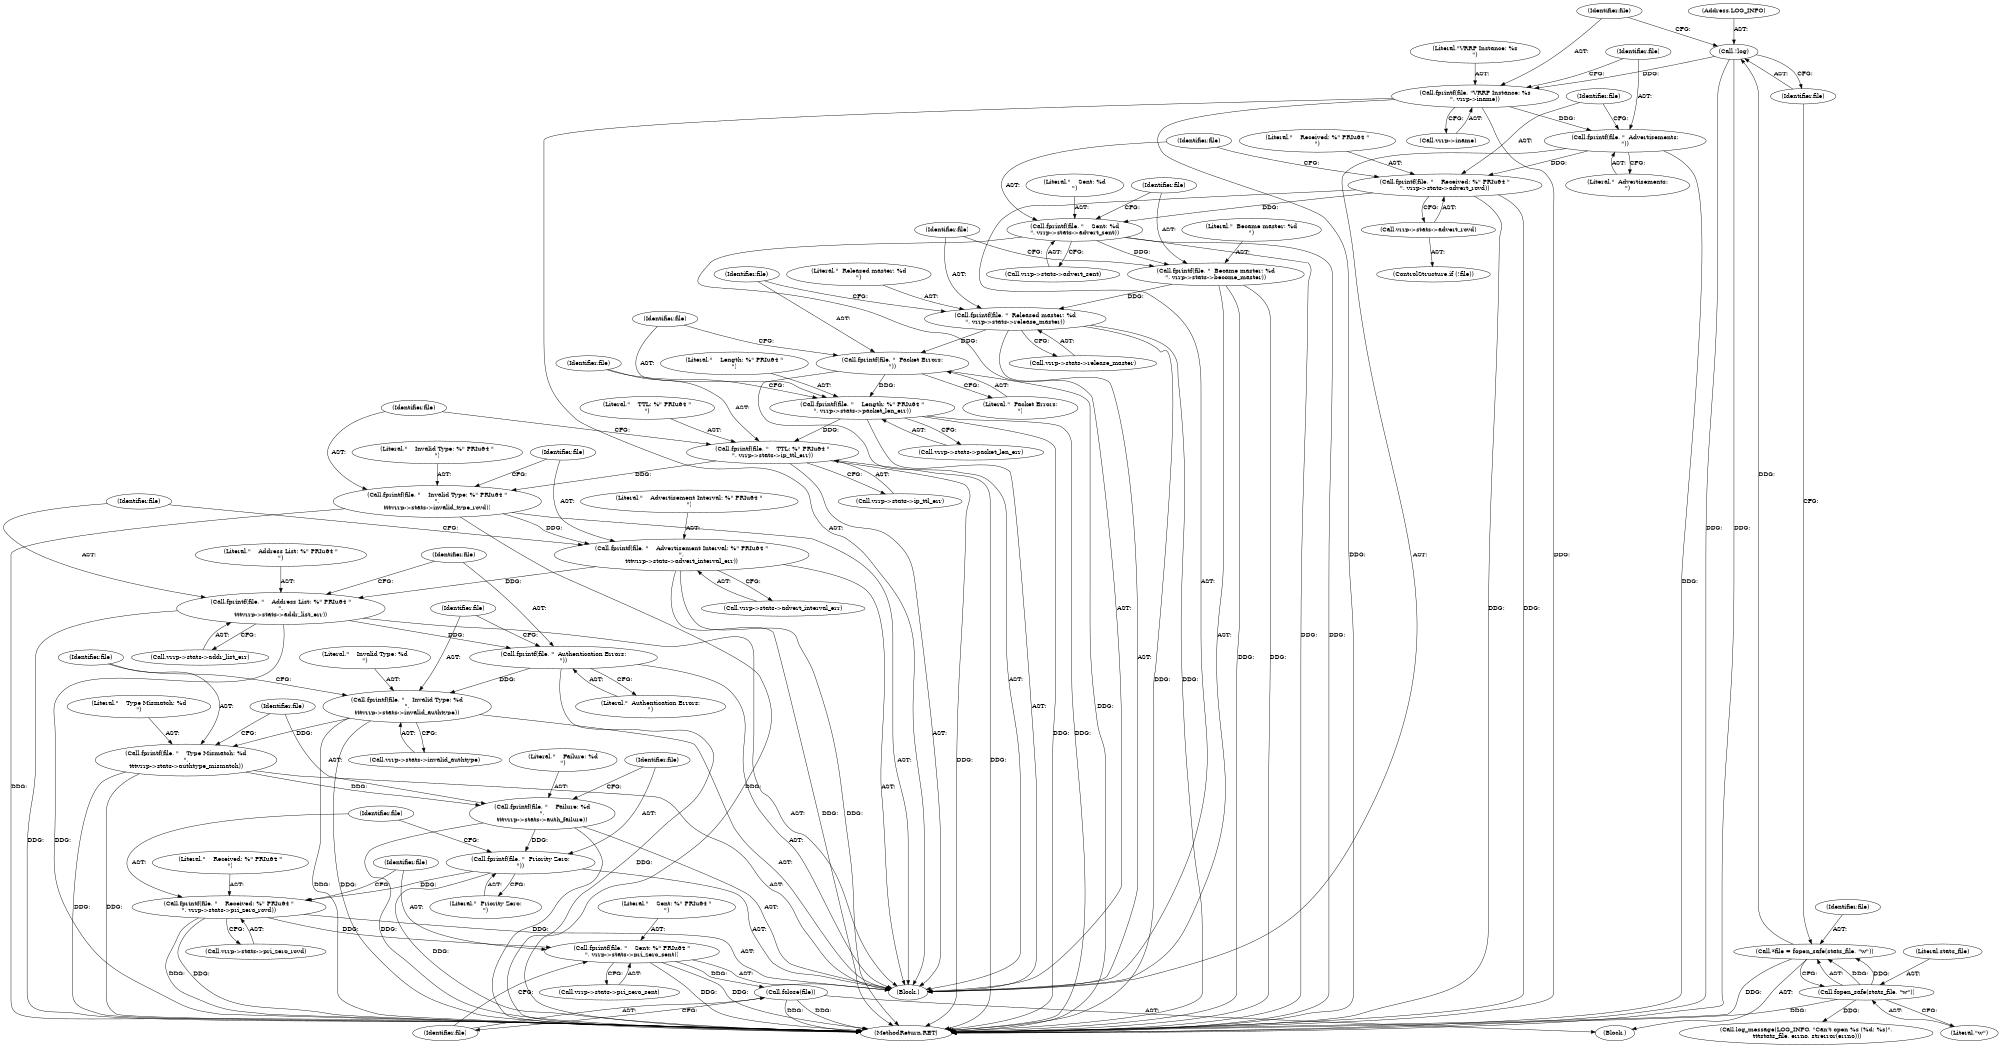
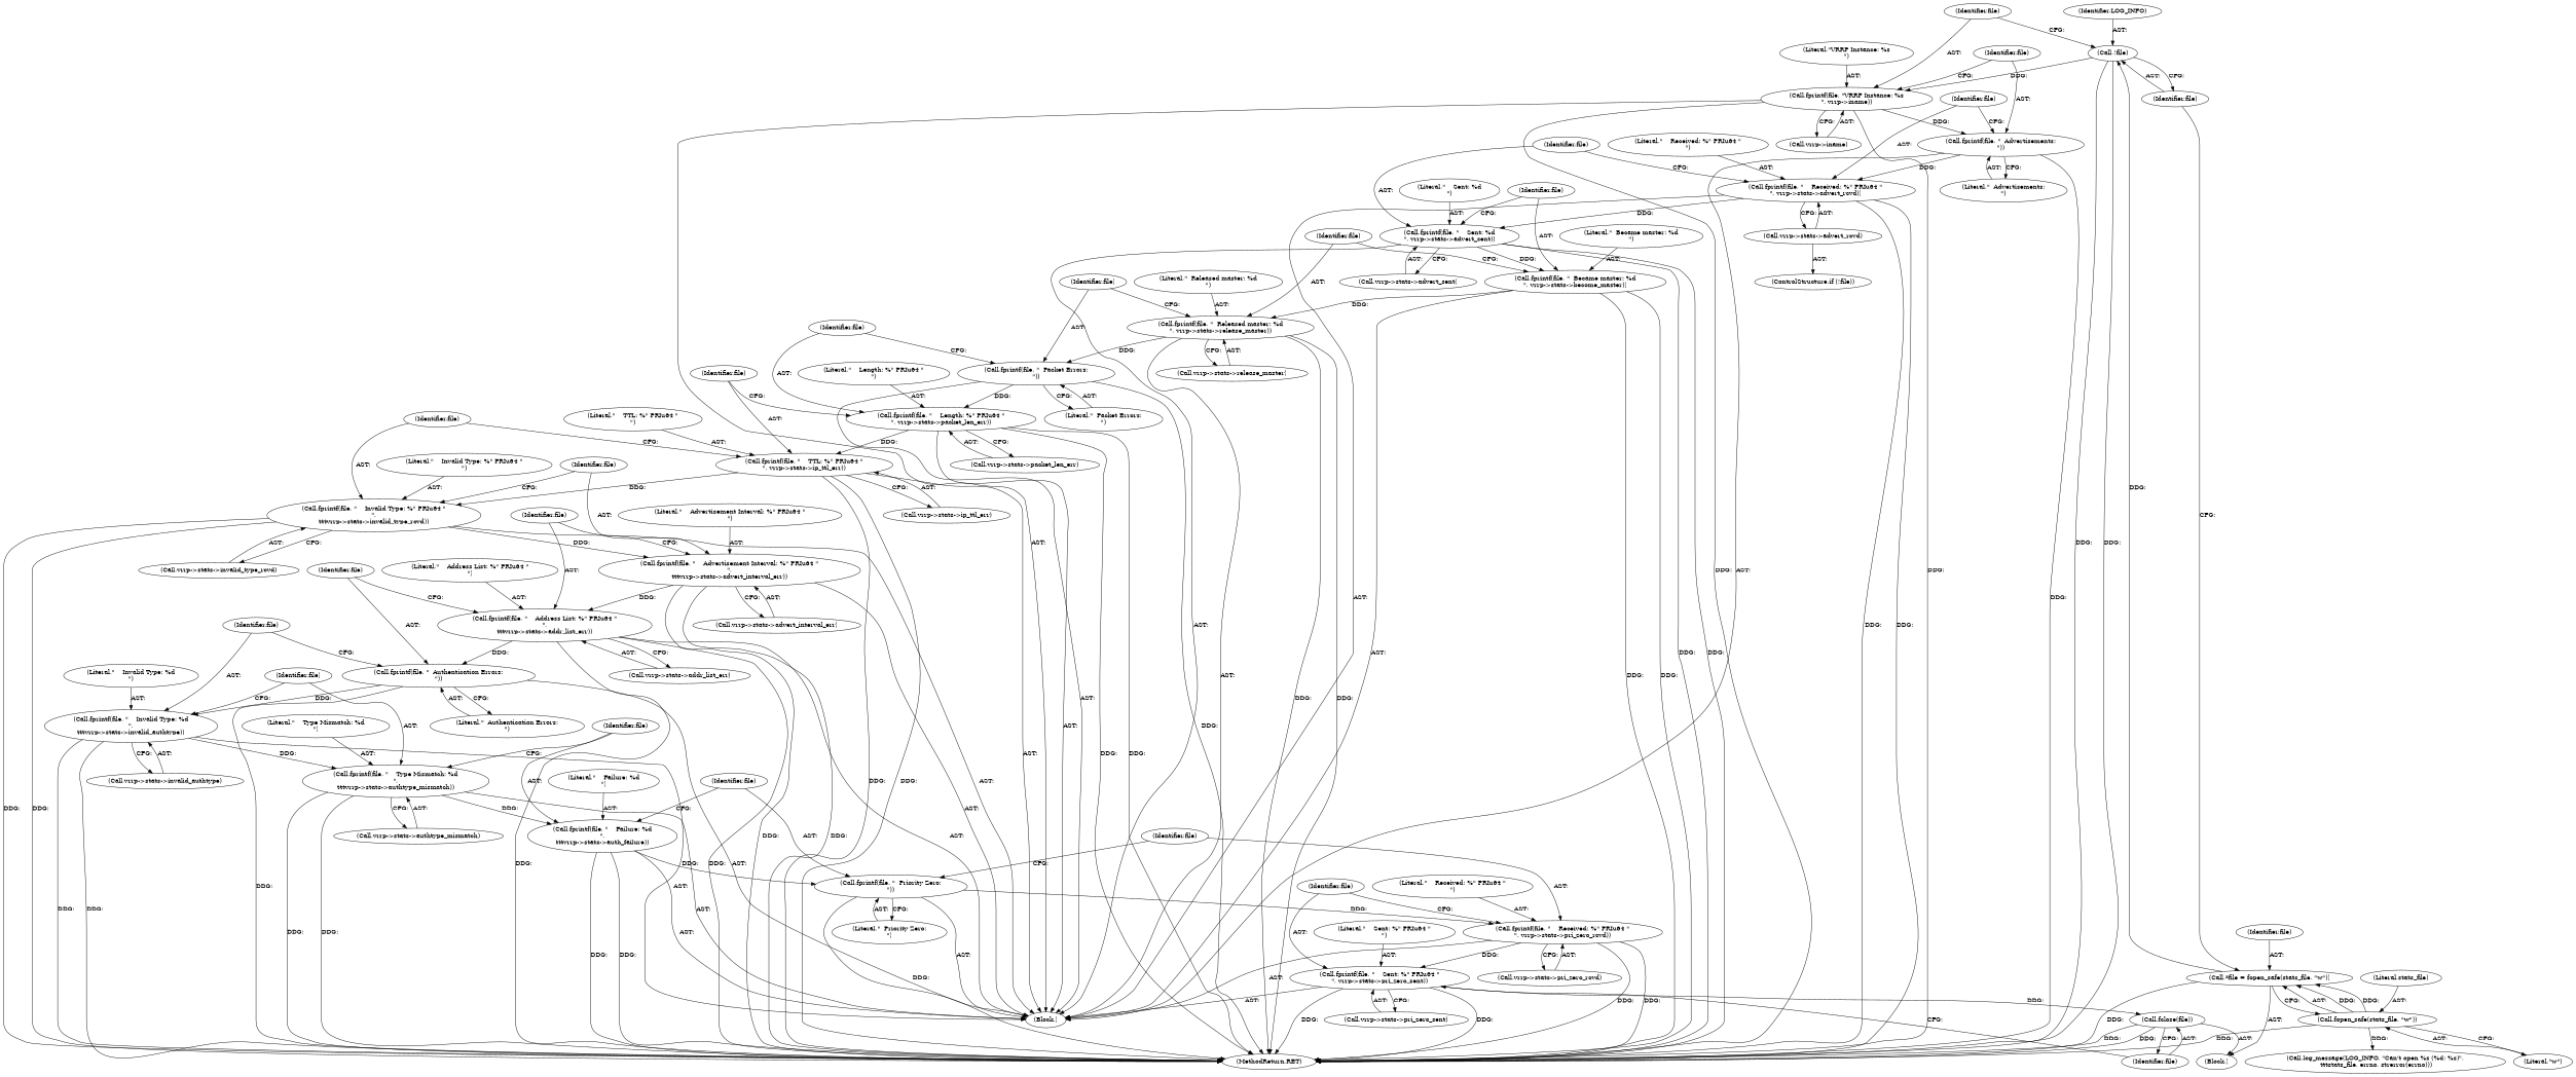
  digraph {
    n1 [label="(Call,fprintf(file, \"    Failure: %d\n\",\n\t\t\tvrrp->stats->auth_failure))"]
    n2 [label="(Call,fprintf(file, \"  Priority Zero:\n\"))"]
    n3 [label="(Block,)"]
    n4 [label="(MethodReturn,RET)"]
    n5 [label="(Call,fprintf(file, \"    Received: %\" PRIu64 \"\n\", vrrp->stats->pri_zero_rcvd))"]
    n6 [label="(Literal,\"  Priority Zero:\n\")"]
    n7 [label="(Call,fprintf(file, \"    Type Mismatch: %d\n\",\n\t\t\tvrrp->stats->authtype_mismatch))"]
+   n8 [label="(Call,vrrp->stats->authtype_mismatch)"]
    n9 [label="(Call,fprintf(file, \"    Invalid Type: %d\n\",\n\t\t\tvrrp->stats->invalid_authtype))"]
    n10 [label="(Call,vrrp->stats->invalid_authtype)"]
    n11 [label="(Call,fprintf(file, \"  Authentication Errors:\n\"))"]
    n12 [label="(Literal,\"  Authentication Errors:\n\")"]
    n13 [label="(Call,fprintf(file, \"    Address List: %\" PRIu64 \"\n\",\n\t\t\tvrrp->stats->addr_list_err))"]
    n14 [label="(Call,vrrp->stats->addr_list_err)"]
    n15 [label="(Call,fprintf(file, \"    Advertisement Interval: %\" PRIu64 \"\n\",\n\t\t\tvrrp->stats->advert_interval_err))"]
    n16 [label="(Call,vrrp->stats->advert_interval_err)"]
    n17 [label="(Call,fprintf(file, \"    Invalid Type: %\" PRIu64 \"\n\",\n\t\t\tvrrp->stats->invalid_type_rcvd))"]
+   n18 [label="(Call,vrrp->stats->invalid_type_rcvd)"]
    n19 [label="(Call,fprintf(file, \"    TTL: %\" PRIu64 \"\n\", vrrp->stats->ip_ttl_err))"]
    n20 [label="(Call,vrrp->stats->ip_ttl_err)"]
    n21 [label="(Call,fprintf(file, \"    Length: %\" PRIu64 \"\n\", vrrp->stats->packet_len_err))"]
    n22 [label="(Call,vrrp->stats->packet_len_err)"]
    n23 [label="(Call,fprintf(file, \"  Packet Errors:\n\"))"]
    n24 [label="(Literal,\"  Packet Errors:\n\")"]
    n25 [label="(Call,fprintf(file, \"  Released master: %d\n\", vrrp->stats->release_master))"]
    n26 [label="(Call,vrrp->stats->release_master)"]
    n27 [label="(Call,fprintf(file, \"  Became master: %d\n\", vrrp->stats->become_master))"]
    n28 [label="(Call,fprintf(file, \"    Sent: %d\n\", vrrp->stats->advert_sent))"]
    n29 [label="(Call,vrrp->stats->advert_sent)"]
    n30 [label="(Call,fprintf(file, \"    Received: %\" PRIu64 \"\n\", vrrp->stats->advert_rcvd))"]
    n31 [label="(Call,vrrp->stats->advert_rcvd)"]
    n32 [label="(ControlStructure,if (!file))"]
    n33 [label="(Call,fprintf(file, \"  Advertisements:\n\"))"]
    n34 [label="(Literal,\"  Advertisements:\n\")"]
    n35 [label="(Call,fprintf(file, \"VRRP Instance: %s\n\", vrrp->iname))"]
    n36 [label="(Call,vrrp->iname)"]
-   n37 [label="(Call,!log)"]
+   n37 [label="(Call,!file)"]
    n38 [label="(Identifier,file)"]
    n39 [label="(Call,*file = fopen_safe(stats_file, \"w\"))"]
    n40 [label="(Call,fopen_safe(stats_file, \"w\"))"]
    n41 [label="(Block,)"]
    n42 [label="(Literal,\"w\")"]
    n43 [label="(Call,log_message(LOG_INFO, \"Can't open %s (%d: %s)\",\n \t\t\tstats_file, errno, strerror(errno)))"]
    n44 [label="(Call,fprintf(file, \"    Sent: %\" PRIu64 \"\n\", vrrp->stats->pri_zero_sent))"]
    n45 [label="(Call,vrrp->stats->pri_zero_rcvd)"]
    n46 [label="(Call,fclose(file))"]
    n47 [label="(Call,vrrp->stats->pri_zero_sent)"]
    n48 [label="(Identifier,file)"]
    n49 [label="(Literal,\"    Advertisement Interval: %\" PRIu64 \"\n\")"]
    n50 [label="(Literal,\"VRRP Instance: %s\n\")"]
    n51 [label="(Literal,\"    TTL: %\" PRIu64 \"\n\")"]
    n52 [label="(Literal,\"  Became master: %d\n\")"]
    n53 [label="(Literal,\"    Invalid Type: %d\n\")"]
    n54 [label="(Literal,\"    Address List: %\" PRIu64 \"\n\")"]
    n55 [label="(Identifier,file)"]
    n56 [label="(Literal,stats_file)"]
    n57 [label="(Identifier,file)"]
    n58 [label="(Literal,\"    Invalid Type: %\" PRIu64 \"\n\")"]
    n59 [label="(Identifier,file)"]
    n60 [label="(Identifier,file)"]
    n61 [label="(Identifier,file)"]
    n62 [label="(Literal,\"    Received: %\" PRIu64 \"\n\")"]
    n63 [label="(Literal,\"    Sent: %d\n\")"]
    n64 [label="(Identifier,file)"]
-   n65 [label="(Address,LOG_INFO)"]
+   n65 [label="(Identifier,LOG_INFO)"]
    n66 [label="(Literal,\"    Failure: %d\n\")"]
    n67 [label="(Identifier,file)"]
    n68 [label="(Literal,\"    Type Mismatch: %d\n\")"]
    n69 [label="(Identifier,file)"]
    n70 [label="(Identifier,file)"]
    n71 [label="(Identifier,file)"]
    n72 [label="(Identifier,file)"]
    n73 [label="(Literal,\"    Received: %\" PRIu64 \"\n\")"]
    n74 [label="(Identifier,file)"]
    n75 [label="(Identifier,file)"]
    n76 [label="(Literal,\"  Released master: %d\n\")"]
    n77 [label="(Literal,\"    Length: %\" PRIu64 \"\n\")"]
    n78 [label="(Identifier,file)"]
    n79 [label="(Identifier,file)"]
    n80 [label="(Identifier,file)"]
    n81 [label="(Identifier,file)"]
    n82 [label="(Identifier,file)"]
    n83 [label="(Identifier,file)"]
    n84 [label="(Literal,\"    Sent: %\" PRIu64 \"\n\")"]
    n85 [label="(Identifier,file)"]
    n1 -> n2 [label="DDG: "]
    n1 -> n3 [label="AST: "]
    n1 -> n4 [label="DDG: "]
    n1 -> n4 [label="DDG: "]
    n2 -> n3 [label="AST: "]
    n2 -> n4 [label="DDG: "]
    n2 -> n5 [label="DDG: "]
    n2 -> n6 [label="CFG: "]
    n5 -> n3 [label="AST: "]
    n5 -> n4 [label="DDG: "]
    n5 -> n4 [label="DDG: "]
    n5 -> n44 [label="DDG: "]
    n5 -> n45 [label="CFG: "]
    n6 -> n2 [label="AST: "]
    n7 -> n1 [label="DDG: "]
    n7 -> n3 [label="AST: "]
    n7 -> n4 [label="DDG: "]
    n7 -> n4 [label="DDG: "]
+   n7 -> n8 [label="CFG: "]
+   n8 -> n7 [label="AST: "]
    n9 -> n3 [label="AST: "]
    n9 -> n4 [label="DDG: "]
    n9 -> n4 [label="DDG: "]
    n9 -> n7 [label="DDG: "]
    n9 -> n10 [label="CFG: "]
    n10 -> n9 [label="AST: "]
    n11 -> n3 [label="AST: "]
    n11 -> n4 [label="DDG: "]
    n11 -> n9 [label="DDG: "]
    n11 -> n12 [label="CFG: "]
    n12 -> n11 [label="AST: "]
    n13 -> n3 [label="AST: "]
    n13 -> n4 [label="DDG: "]
    n13 -> n4 [label="DDG: "]
    n13 -> n11 [label="DDG: "]
    n13 -> n14 [label="CFG: "]
    n14 -> n13 [label="AST: "]
    n15 -> n3 [label="AST: "]
    n15 -> n4 [label="DDG: "]
    n15 -> n4 [label="DDG: "]
    n15 -> n13 [label="DDG: "]
    n15 -> n16 [label="CFG: "]
    n16 -> n15 [label="AST: "]
    n17 -> n3 [label="AST: "]
    n17 -> n4 [label="DDG: "]
    n17 -> n4 [label="DDG: "]
    n17 -> n15 [label="DDG: "]
+   n17 -> n18 [label="CFG: "]
+   n18 -> n17 [label="AST: "]
    n19 -> n3 [label="AST: "]
    n19 -> n4 [label="DDG: "]
    n19 -> n4 [label="DDG: "]
    n19 -> n17 [label="DDG: "]
    n19 -> n20 [label="CFG: "]
    n20 -> n19 [label="AST: "]
    n21 -> n3 [label="AST: "]
    n21 -> n4 [label="DDG: "]
    n21 -> n4 [label="DDG: "]
    n21 -> n19 [label="DDG: "]
    n21 -> n22 [label="CFG: "]
    n22 -> n21 [label="AST: "]
    n23 -> n3 [label="AST: "]
    n23 -> n4 [label="DDG: "]
    n23 -> n21 [label="DDG: "]
    n23 -> n24 [label="CFG: "]
    n24 -> n23 [label="AST: "]
    n25 -> n3 [label="AST: "]
    n25 -> n4 [label="DDG: "]
    n25 -> n4 [label="DDG: "]
    n25 -> n23 [label="DDG: "]
    n25 -> n26 [label="CFG: "]
    n26 -> n25 [label="AST: "]
    n27 -> n3 [label="AST: "]
    n27 -> n4 [label="DDG: "]
    n27 -> n4 [label="DDG: "]
    n27 -> n25 [label="DDG: "]
    n28 -> n3 [label="AST: "]
    n28 -> n4 [label="DDG: "]
    n28 -> n4 [label="DDG: "]
    n28 -> n27 [label="DDG: "]
    n28 -> n29 [label="CFG: "]
    n29 -> n28 [label="AST: "]
    n30 -> n3 [label="AST: "]
    n30 -> n4 [label="DDG: "]
    n30 -> n4 [label="DDG: "]
    n30 -> n28 [label="DDG: "]
    n30 -> n31 [label="CFG: "]
    n31 -> n30 [label="AST: "]
    n31 -> n32 [label="AST: "]
    n33 -> n3 [label="AST: "]
    n33 -> n4 [label="DDG: "]
    n33 -> n30 [label="DDG: "]
    n33 -> n34 [label="CFG: "]
    n34 -> n33 [label="AST: "]
    n35 -> n3 [label="AST: "]
    n35 -> n4 [label="DDG: "]
    n35 -> n4 [label="DDG: "]
    n35 -> n33 [label="DDG: "]
    n35 -> n36 [label="CFG: "]
    n36 -> n35 [label="AST: "]
    n37 -> n4 [label="DDG: "]
    n37 -> n4 [label="DDG: "]
    n37 -> n35 [label="DDG: "]
    n37 -> n38 [label="CFG: "]
    n38 -> n37 [label="AST: "]
    n38 -> n39 [label="CFG: "]
    n39 -> n4 [label="DDG: "]
    n39 -> n37 [label="DDG: "]
    n39 -> n40 [label="CFG: "]
    n39 -> n41 [label="AST: "]
    n40 -> n4 [label="DDG: "]
    n40 -> n39 [label="AST: "]
    n40 -> n39 [label="DDG: "]
    n40 -> n39 [label="DDG: "]
    n40 -> n42 [label="CFG: "]
    n40 -> n43 [label="DDG: "]
    n42 -> n40 [label="AST: "]
    n44 -> n3 [label="AST: "]
    n44 -> n4 [label="DDG: "]
    n44 -> n4 [label="DDG: "]
    n44 -> n46 [label="DDG: "]
    n44 -> n47 [label="CFG: "]
    n45 -> n5 [label="AST: "]
    n46 -> n4 [label="DDG: "]
    n46 -> n4 [label="DDG: "]
    n46 -> n41 [label="AST: "]
    n46 -> n48 [label="CFG: "]
    n47 -> n44 [label="AST: "]
    n48 -> n44 [label="CFG: "]
    n48 -> n46 [label="AST: "]
    n49 -> n15 [label="AST: "]
    n50 -> n35 [label="AST: "]
    n51 -> n19 [label="AST: "]
    n52 -> n27 [label="AST: "]
    n53 -> n9 [label="AST: "]
    n54 -> n13 [label="AST: "]
    n55 -> n2 [label="CFG: "]
    n55 -> n5 [label="AST: "]
    n56 -> n40 [label="AST: "]
    n57 -> n5 [label="CFG: "]
    n57 -> n44 [label="AST: "]
    n58 -> n17 [label="AST: "]
    n59 -> n7 [label="AST: "]
    n59 -> n9 [label="CFG: "]
    n60 -> n25 [label="AST: "]
    n60 -> n27 [label="CFG: "]
    n61 -> n9 [label="AST: "]
    n61 -> n11 [label="CFG: "]
    n62 -> n5 [label="AST: "]
    n63 -> n28 [label="AST: "]
    n64 -> n35 [label="AST: "]
    n64 -> n37 [label="CFG: "]
    n65 -> n37 [label="AST: "]
    n66 -> n1 [label="AST: "]
    n67 -> n23 [label="AST: "]
    n67 -> n25 [label="CFG: "]
    n68 -> n7 [label="AST: "]
    n69 -> n21 [label="AST: "]
    n69 -> n23 [label="CFG: "]
    n70 -> n17 [label="AST: "]
    n70 -> n19 [label="CFG: "]
    n71 -> n15 [label="AST: "]
    n71 -> n17 [label="CFG: "]
    n72 -> n19 [label="AST: "]
    n72 -> n21 [label="CFG: "]
    n73 -> n30 [label="AST: "]
    n74 -> n13 [label="AST: "]
    n74 -> n15 [label="CFG: "]
    n75 -> n39 [label="AST: "]
    n76 -> n25 [label="AST: "]
    n77 -> n21 [label="AST: "]
    n78 -> n1 [label="CFG: "]
    n78 -> n2 [label="AST: "]
    n79 -> n33 [label="AST: "]
    n79 -> n35 [label="CFG: "]
    n80 -> n11 [label="AST: "]
    n80 -> n13 [label="CFG: "]
    n81 -> n27 [label="AST: "]
    n81 -> n28 [label="CFG: "]
    n82 -> n28 [label="AST: "]
    n82 -> n30 [label="CFG: "]
    n83 -> n30 [label="AST: "]
    n83 -> n33 [label="CFG: "]
    n84 -> n44 [label="AST: "]
    n85 -> n1 [label="AST: "]
    n85 -> n7 [label="CFG: "]
  }
